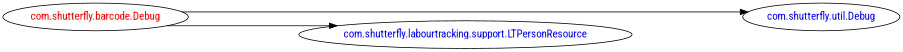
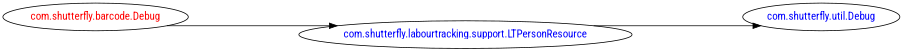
  digraph {
    concentrate=true
    fontname="Roboto Condensed"
    rankdir=LR
    ranksep=2.0
    splines=ortho
    node [fontcolor=blue fontname="Roboto Condensed"]
    edge [fontname="Roboto Condensed"]
    n1 [fontcolor=red label="com.shutterfly.barcode.Debug"]
    "com.shutterfly.util.Debug"
    "com.shutterfly.labourtracking.support.LTPersonResource"
-   n1 -> "com.shutterfly.util.Debug"
+   "com.shutterfly.labourtracking.support.LTPersonResource" -> "com.shutterfly.util.Debug"
    n1 -> "com.shutterfly.labourtracking.support.LTPersonResource"
  }
